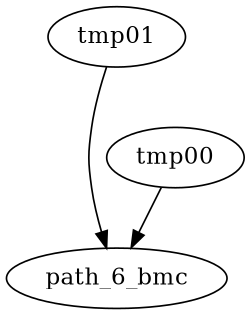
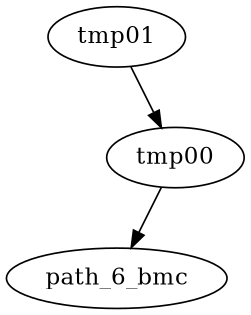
  strict digraph {
    node [complexity=5 importance=0.333333306342 rank=0.0666666612684]
    n1 [complexity=0 importance=0.217948606335 label=path_6_bmc rank=0.0]
    tmp00
    tmp01
    tmp00 -> n1
-   tmp01 -> n1
+   tmp01 -> tmp00
  }
